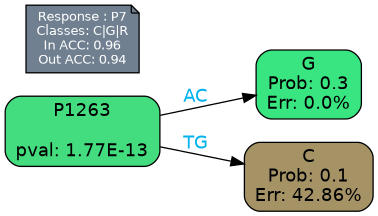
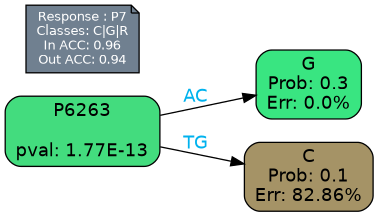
  digraph {
    rankdir=LR
    ranksep=equally
    splines=polylines
    node [color=black fontname=helvetica shape=box style="filled, rounded"]
    edge [fontcolor=deepskyblue2 fontname=helvetica]
    n1 [fillcolor="#39e581" label="G\nProb: 0.3\nErr: 0.0%"]
-   n2 [fillcolor="#a59366" label="C\nProb: 0.1\nErr: 42.86%"]
+   n2 [fillcolor="#a59366" label="C\nProb: 0.1\nErr: 82.86%"]
    n3 [align=left fillcolor=slategray fontcolor=white fontsize=10 label="Response : P7\nClasses: C|G|R\nIn ACC: 0.96\nOut ACC: 0.94\n" shape=note style=filled]
-   n4 [fillcolor="#43dc7e" label="P1263\n\npval: 1.77E-13"]
+   n4 [fillcolor="#43dc7e" label="P6263\n\npval: 1.77E-13"]
    subgraph sub_1 {
      rank=same
      n1
      n2
    }
    subgraph sub_2 {
      rank=same
      n3
      n4
    }
    n4 -> n1 [label=AC]
    n4 -> n2 [label=TG]
  }
